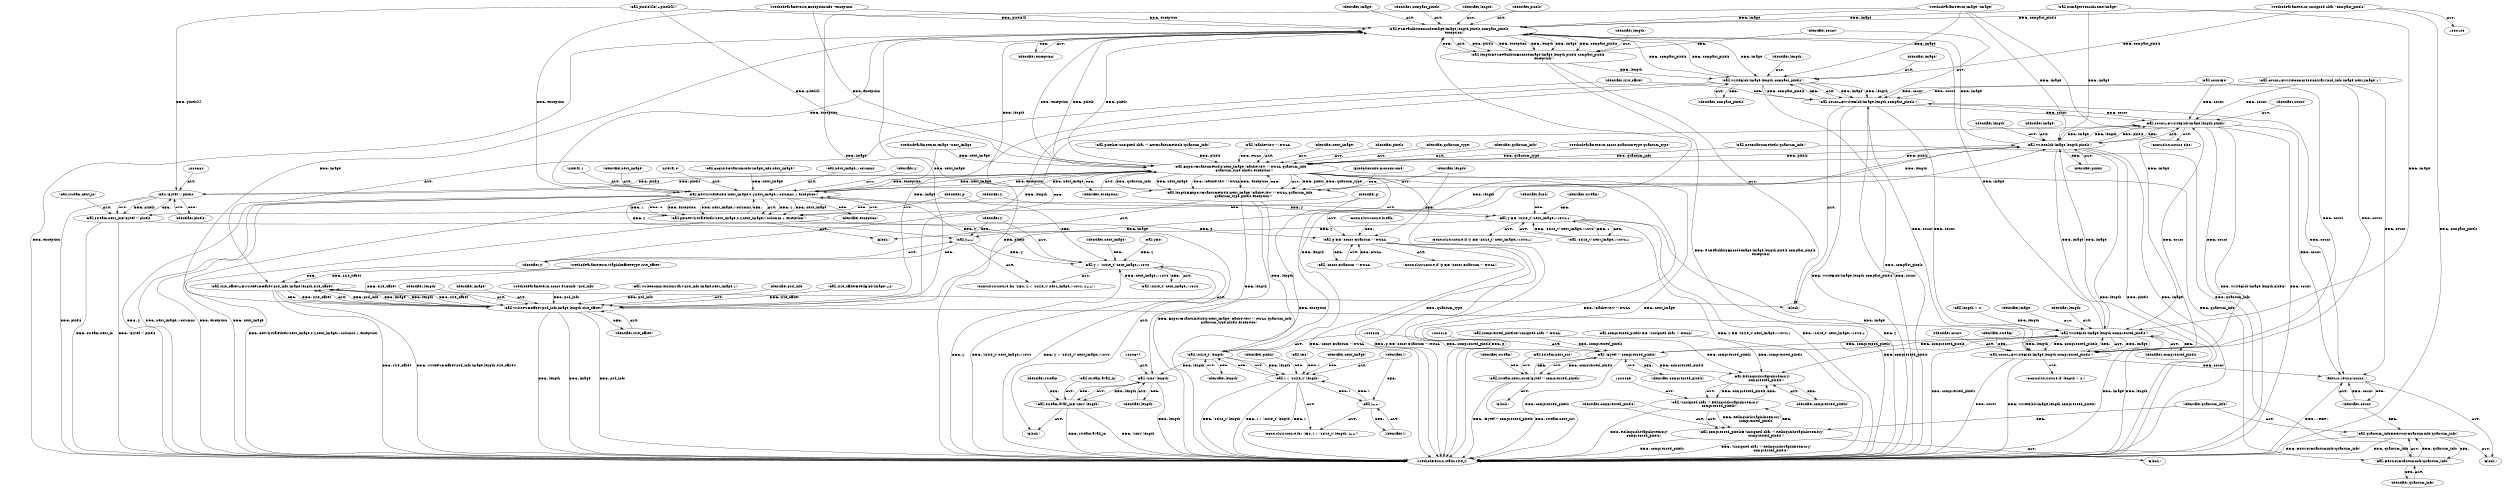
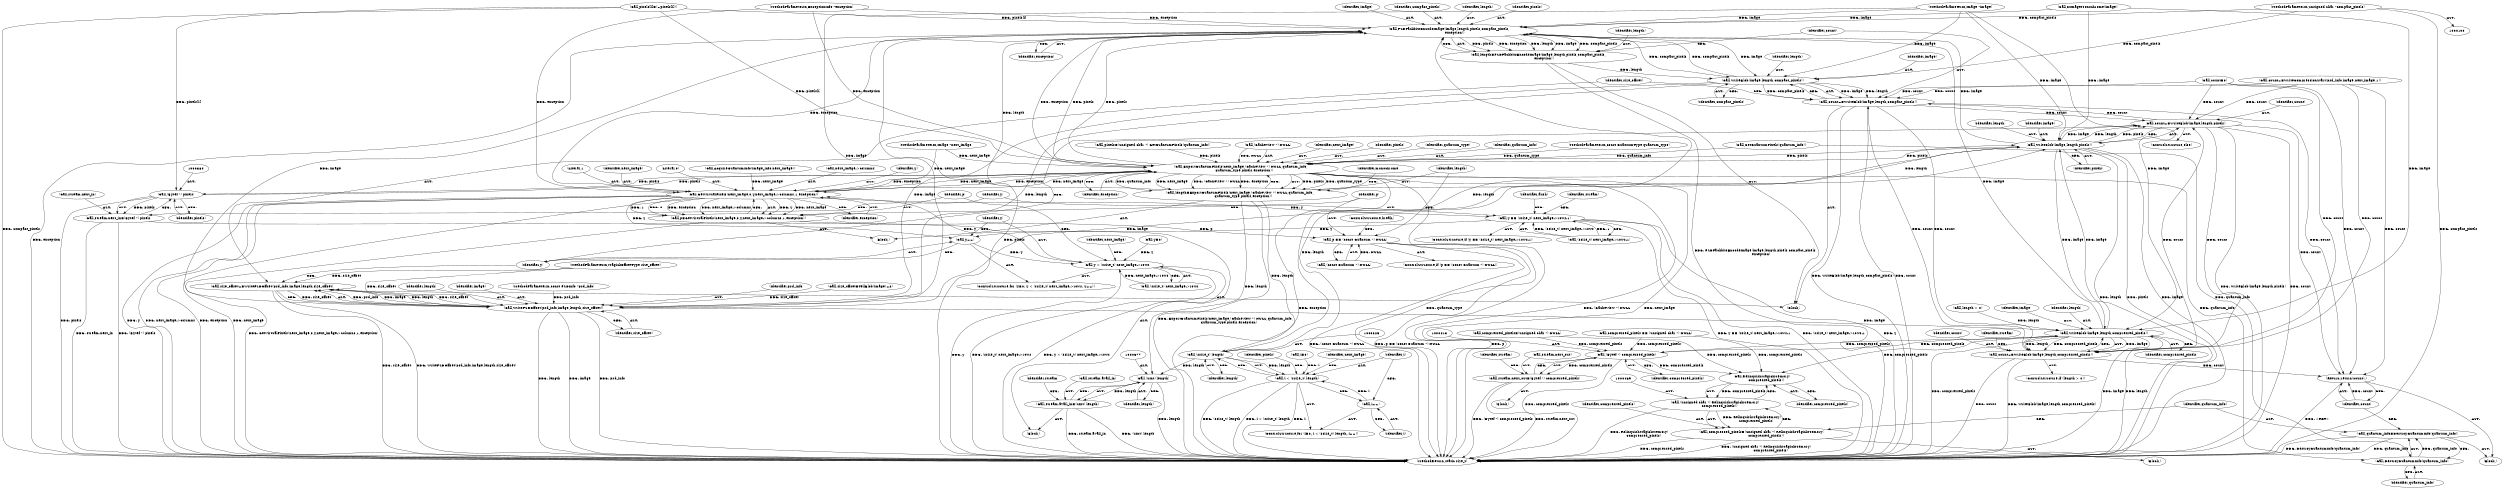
  digraph {
    n1 [label="(MethodParameterIn,unsigned char *compact_pixels)"]
    n2 [label="(Call,PSDPackbitsEncodeImage(image,length,pixels,compact_pixels,\n          exception))"]
    n3 [label="(Call,WriteBlob(image,length,compact_pixels))"]
    n4 [label="(MethodReturn,static size_t)"]
    1000100
    n6 [label="(Call,GetVirtualPixels(next_image,0,y,next_image->columns,1,exception))"]
    n7 [label="(Call,ExportQuantumPixels(next_image,(CacheView *) NULL,quantum_info,\n      quantum_type,pixels,exception))"]
    n8 [label="(Call,length=PSDPackbitsEncodeImage(image,length,pixels,compact_pixels,\n          exception))"]
    n9 [label="(Identifier,exception)"]
    n10 [label="(Call,count+=WriteBlob(image,length,compact_pixels))"]
    n11 [label="(Call,WritePSDOffset(psd_info,image,length,size_offset))"]
    n12 [label="(Identifier,compact_pixels)"]
    n13 [label="(Call,y++)"]
    n14 [label="(Call,p=GetVirtualPixels(next_image,0,y,next_image->columns,1,exception))"]
    n15 [label="(Call,y == (ssize_t) next_image->rows-1)"]
    n16 [label="(Identifier,exception)"]
    n17 [label="(Call,length=ExportQuantumPixels(next_image,(CacheView *) NULL,quantum_info,\n      quantum_type,pixels,exception))"]
    n18 [label="(Call,WriteBlob(image,length,pixels))"]
    n19 [label="(Call,(Bytef *) pixels)"]
    n20 [label="(Call,DestroyQuantumInfo(quantum_info))"]
    n21 [label="(Identifier,exception)"]
    n22 [label="(Block,)"]
    n23 [label="(Call,y < (ssize_t) next_image->rows)"]
    n24 [label="(Identifier,y)"]
    n25 [label="(ControlStructure,for (y=0; y < (ssize_t) next_image->rows; y++))"]
    n26 [label="(Call,p == (const Quantum *) NULL)"]
    n27 [label="(Block,)"]
    n28 [label="(ControlStructure,if (y == (ssize_t) next_image->rows-1))"]
    n29 [label="(Call,(ssize_t) next_image->rows-1)"]
    n30 [label="(Call,(ssize_t) next_image->rows)"]
    n31 [label="(Call,count+=WriteBlob(image,length,pixels))"]
    n32 [label="(Call,size_offset+=WritePSDOffset(psd_info,image,length,size_offset))"]
    n33 [label="(Call,(const Quantum *) NULL)"]
    n34 [label="(ControlStructure,if (p == (const Quantum *) NULL))"]
    n35 [label="(Call,(ssize_t) length)"]
    n36 [label="(Call,(uInt) length)"]
    n37 [label="(Call,WriteBlob(image,length,compressed_pixels))"]
    n38 [label="(Identifier,pixels)"]
    n39 [label="(Call,stream.next_in=(Bytef *) pixels)"]
    n40 [label="(Identifier,pixels)"]
    n41 [label="(Call,quantum_info=DestroyQuantumInfo(quantum_info))"]
    n42 [label="(Identifier,quantum_info)"]
    n43 [label="(Call,i < (ssize_t) length)"]
    n44 [label="(Identifier,length)"]
    n45 [label="(Call,stream.avail_in=(uInt) length)"]
    n46 [label="(Identifier,length)"]
    n47 [label="(Call,i++)"]
    n48 [label="(ControlStructure,for (i=0; i < (ssize_t) length; i++))"]
    n49 [label="(Identifier,i)"]
    n50 [label="(Block,)"]
    n51 [label="(Call,(Bytef *) compressed_pixels)"]
    n52 [label="(Call,RelinquishMagickMemory(\n        compressed_pixels))"]
    n53 [label="(Call,count+=WriteBlob(image,length,compressed_pixels))"]
    n54 [label="(Identifier,compressed_pixels)"]
    n55 [label="(Return,return(count);)"]
    n56 [label="(ControlStructure,else)"]
    n57 [label="(Call,stream.next_out=(Bytef *) compressed_pixels)"]
    n58 [label="(Identifier,compressed_pixels)"]
    n59 [label="(Call,(unsigned char *) RelinquishMagickMemory(\n        compressed_pixels))"]
    n60 [label="(Identifier,compressed_pixels)"]
    n61 [label="(ControlStructure,if (length > 0))"]
    n62 [label="(Block,)"]
    n63 [label="(Call,compressed_pixels=(unsigned char *) RelinquishMagickMemory(\n        compressed_pixels))"]
    n64 [label="(Block,)"]
    n65 [label="(Block,)"]
    n66 [label="(Identifier,count)"]
    n67 [label="(Identifier,size_offset)"]
    n68 [label="(Identifier,y)"]
    n69 [label="(Call,y=0)"]
    n70 [label="(ControlStructure,break;)"]
    n71 [label="(Identifier,quantum_info)"]
    n72 [label="(Call,size_offset=TellBlob(image)+2)"]
    n73 [label="(Identifier,p)"]
    n74 [label="(Identifier,length)"]
    n75 [label="(Identifier,pixels)"]
    n76 [label="(MethodParameterIn,ExceptionInfo *exception)"]
    n77 [label="(Identifier,length)"]
-   n78 [label="(ExceptionInfo,monochrome)"]
+   n78 [label="(Identifier,monochrome)"]
    n79 [label="(Call,count=0)"]
    n80 [label="(Identifier,next_image)"]
    n81 [label="(Identifier,image)"]
    n82 [label="(Call,pixels[i]=(~pixels[i]))"]
    n83 [label="(Call,compressed_pixels=(unsigned char *) NULL)"]
    n84 [label="(Identifier,p)"]
    n85 [label="(Identifier,stream)"]
    n86 [label="(Call,length > 0)"]
    n87 [label="(Call,compressed_pixels == (unsigned char *) NULL)"]
    n88 [label="(Identifier,image)"]
    n89 [label="(MethodParameterIn,const QuantumType quantum_type)"]
    n90 [label="(Identifier,stream)"]
    n91 [label="(Call,pixels=(unsigned char *) GetQuantumPixels(quantum_info))"]
    n92 [label="(MethodParameterIn,MagickOffsetType size_offset)"]
    n93 [label="(Identifier,next_image)"]
    n94 [label="(Identifier,i)"]
    n95 [label="(Identifier,count)"]
    n96 [label="(Identifier,count)"]
    n97 [label="(Identifier,stream)"]
    n98 [label="(Identifier,image)"]
    n99 [label="(MethodParameterIn,Image *next_image)"]
    n100 [label="(Identifier,length)"]
    n101 [label="(Identifier,length)"]
    n102 [label="(Call,stream.next_out)"]
    n103 [label="(Call,next_image->columns)"]
    n104 [label="(Call,stream.next_in)"]
    n105 [label="(Identifier,length)"]
    n106 [label="(Identifier,y)"]
    n107 [label="(MethodParameterIn,const PSDInfo *psd_info)"]
    n108 [label="(Identifier,image)"]
    n109 [label="(Identifier,compact_pixels)"]
    n110 [label="(Identifier,length)"]
    n111 [label="(Identifier,compressed_pixels)"]
-   n112 [label="(Call,WriteCompressionStart(psd_info,image,next_image,1))"]
    n113 [label="(Call,GetQuantumPixels(quantum_info))"]
    n114 [label="(Identifier,count)"]
    n115 [label="(Identifier,y)"]
    n116 [label="(Identifier,length)"]
    n117 [label="(Literal,1)"]
    n118 [label="(Identifier,next_image)"]
    n119 [label="(Literal,0)"]
    n120 [label="(Identifier,pixels)"]
    n121 [label="(Identifier,image)"]
    n122 [label="(Call,count+=WriteCompressionStart(psd_info,image,next_image,1))"]
    n123 [label="(Identifier,quantum_type)"]
    n124 [label="(Call,AcquireQuantumInfo(image_info,next_image))"]
    n125 [label="(Identifier,next_image)"]
    n126 [label="(Identifier,flush)"]
    n127 [label="(MethodParameterIn,Image *image)"]
    n128 [label="(Identifier,size_offset)"]
    n129 [label="(Call,stream.avail_in)"]
    n130 [label="(Identifier,pixels)"]
    n131 [label="(Call,i=0)"]
    n132 [label="(Identifier,psd_info)"]
    n133 [label="(Call,(CacheView *) NULL)"]
    n134 [label="(Call,IsImageMonochrome(image))"]
    n135 [label="(Identifier,stream)"]
    n136 [label="(Identifier,quantum_info)"]
    1000325
    1000377
    1000413
    1000469
    1000384
    n1 -> n2 [label="DDG: compact_pixels"]
    n1 -> n3 [label="DDG: compact_pixels"]
    n1 -> n4 [label="DDG: compact_pixels"]
    n1 -> 1000100 [label="AST: "]
    n2 -> n3 [label="DDG: image"]
    n2 -> n3 [label="DDG: compact_pixels"]
    n2 -> n4 [label="DDG: pixels"]
    n2 -> n4 [label="DDG: exception"]
    n2 -> n6 [label="DDG: exception"]
    n2 -> n7 [label="DDG: pixels"]
    n2 -> n8 [label="AST: "]
    n2 -> n8 [label="DDG: pixels"]
    n2 -> n8 [label="DDG: exception"]
    n2 -> n8 [label="DDG: length"]
    n2 -> n8 [label="DDG: image"]
    n2 -> n8 [label="DDG: compact_pixels"]
    n2 -> n9 [label="CFG: "]
    n3 -> n2 [label="DDG: compact_pixels"]
-   n3 -> n4 [label="DDG: compact_pixels"]
+   n82 -> n4 [label="DDG: compact_pixels"]
    n3 -> n10 [label="AST: "]
    n3 -> n10 [label="DDG: image"]
    n3 -> n10 [label="DDG: length"]
    n3 -> n10 [label="DDG: compact_pixels"]
    n3 -> n11 [label="DDG: image"]
    n3 -> n11 [label="DDG: length"]
    n3 -> n12 [label="CFG: "]
    n6 -> n4 [label="DDG: next_image->columns"]
    n6 -> n4 [label="DDG: y"]
    n6 -> n4 [label="DDG: exception"]
    n6 -> n4 [label="DDG: next_image"]
    n6 -> n7 [label="DDG: next_image"]
    n6 -> n7 [label="DDG: exception"]
    n6 -> n13 [label="DDG: y"]
    n6 -> n14 [label="AST: "]
    n6 -> n14 [label="DDG: y"]
    n6 -> n14 [label="DDG: next_image"]
    n6 -> n14 [label="DDG: 1"]
    n6 -> n14 [label="DDG: 0"]
    n6 -> n14 [label="DDG: exception"]
    n6 -> n14 [label="DDG: next_image->columns"]
    n6 -> n15 [label="DDG: y"]
    n6 -> n16 [label="CFG: "]
    n7 -> n2 [label="DDG: pixels"]
    n7 -> n2 [label="DDG: exception"]
    n7 -> n4 [label="DDG: exception"]
    n7 -> n4 [label="DDG: quantum_type"]
    n7 -> n4 [label="DDG: (CacheView *) NULL"]
    n7 -> n4 [label="DDG: next_image"]
    n7 -> n6 [label="DDG: next_image"]
    n7 -> n6 [label="DDG: exception"]
    n7 -> n17 [label="AST: "]
    n7 -> n17 [label="DDG: pixels"]
    n7 -> n17 [label="DDG: quantum_type"]
    n7 -> n17 [label="DDG: quantum_info"]
    n7 -> n17 [label="DDG: next_image"]
    n7 -> n17 [label="DDG: (CacheView *) NULL"]
    n7 -> n17 [label="DDG: exception"]
    n7 -> n18 [label="DDG: pixels"]
    n7 -> n19 [label="DDG: pixels"]
    n7 -> n20 [label="DDG: quantum_info"]
    n7 -> n21 [label="CFG: "]
    n8 -> n2 [label="CFG: "]
    n8 -> n3 [label="DDG: length"]
    n8 -> n4 [label="DDG: PSDPackbitsEncodeImage(image,length,pixels,compact_pixels,\n          exception)"]
    n8 -> n22 [label="AST: "]
    n9 -> n2 [label="AST: "]
    n10 -> n3 [label="CFG: "]
    n10 -> n4 [label="DDG: WriteBlob(image,length,compact_pixels)"]
    n10 -> n4 [label="DDG: count"]
    n10 -> n22 [label="AST: "]
    n10 -> n31 [label="DDG: count"]
    n10 -> n53 [label="DDG: count"]
    n10 -> n55 [label="DDG: count"]
    n11 -> n2 [label="DDG: image"]
    n11 -> n4 [label="DDG: image"]
    n11 -> n4 [label="DDG: psd_info"]
    n11 -> n4 [label="DDG: length"]
    n11 -> n18 [label="DDG: image"]
    n11 -> n32 [label="AST: "]
    n11 -> n32 [label="DDG: psd_info"]
    n11 -> n32 [label="DDG: image"]
    n11 -> n32 [label="DDG: length"]
    n11 -> n32 [label="DDG: size_offset"]
    n11 -> n37 [label="DDG: image"]
    n11 -> n67 [label="CFG: "]
    n12 -> n3 [label="AST: "]
    n13 -> n23 [label="DDG: y"]
    n13 -> n24 [label="CFG: "]
    n13 -> n25 [label="AST: "]
    n14 -> n4 [label="DDG: GetVirtualPixels(next_image,0,y,next_image->columns,1,exception)"]
    n14 -> n6 [label="CFG: "]
    n14 -> n26 [label="DDG: p"]
    n14 -> n27 [label="AST: "]
    n15 -> n4 [label="DDG: (ssize_t) next_image->rows-1"]
    n15 -> n4 [label="DDG: y"]
    n15 -> n4 [label="DDG: y == (ssize_t) next_image->rows-1"]
    n15 -> n13 [label="DDG: y"]
    n15 -> n28 [label="AST: "]
    n15 -> n29 [label="CFG: "]
    n16 -> n6 [label="AST: "]
    n17 -> n2 [label="DDG: length"]
    n17 -> n4 [label="DDG: ExportQuantumPixels(next_image,(CacheView *) NULL,quantum_info,\n      quantum_type,pixels,exception)"]
    n17 -> n7 [label="CFG: "]
    n17 -> n18 [label="DDG: length"]
    n17 -> n27 [label="AST: "]
    n17 -> n35 [label="DDG: length"]
    n17 -> n36 [label="DDG: length"]
    n18 -> n2 [label="DDG: image"]
    n18 -> n4 [label="DDG: length"]
    n18 -> n4 [label="DDG: pixels"]
    n18 -> n4 [label="DDG: image"]
    n18 -> n7 [label="DDG: pixels"]
    n18 -> n31 [label="AST: "]
    n18 -> n31 [label="DDG: image"]
    n18 -> n31 [label="DDG: length"]
    n18 -> n31 [label="DDG: pixels"]
    n18 -> n37 [label="DDG: image"]
    n18 -> n38 [label="CFG: "]
    n19 -> n4 [label="DDG: pixels"]
    n19 -> n7 [label="DDG: pixels"]
    n19 -> n39 [label="AST: "]
    n19 -> n39 [label="DDG: pixels"]
    n19 -> n40 [label="CFG: "]
    n20 -> n41 [label="AST: "]
    n20 -> n41 [label="DDG: quantum_info"]
    n20 -> n42 [label="CFG: "]
    n21 -> n7 [label="AST: "]
    n23 -> n4 [label="DDG: y < (ssize_t) next_image->rows"]
    n23 -> n4 [label="DDG: y"]
    n23 -> n4 [label="DDG: (ssize_t) next_image->rows"]
    n23 -> n6 [label="DDG: y"]
    n23 -> n25 [label="AST: "]
    n23 -> n30 [label="CFG: "]
    n24 -> n13 [label="AST: "]
    n24 -> n31 [label="CFG: "]
    n24 -> n32 [label="CFG: "]
    n26 -> n4 [label="DDG: p"]
    n26 -> n4 [label="DDG: (const Quantum *) NULL"]
    n26 -> n4 [label="DDG: p == (const Quantum *) NULL"]
    n26 -> n33 [label="CFG: "]
    n26 -> n34 [label="AST: "]
    n29 -> n15 [label="AST: "]
    n29 -> n15 [label="DDG: (ssize_t) next_image->rows"]
    n29 -> n15 [label="DDG: 1"]
    n30 -> n23 [label="AST: "]
    n30 -> n23 [label="DDG: next_image->rows"]
    n31 -> n4 [label="DDG: WriteBlob(image,length,pixels)"]
    n31 -> n4 [label="DDG: count"]
    n31 -> n10 [label="DDG: count"]
    n31 -> n18 [label="CFG: "]
    n31 -> n53 [label="DDG: count"]
    n31 -> n55 [label="DDG: count"]
    n31 -> n56 [label="AST: "]
    n32 -> n4 [label="DDG: size_offset"]
    n32 -> n4 [label="DDG: WritePSDOffset(psd_info,image,length,size_offset)"]
    n32 -> n11 [label="CFG: "]
    n32 -> n11 [label="DDG: size_offset"]
    n32 -> n22 [label="AST: "]
    n33 -> n26 [label="AST: "]
    n33 -> n26 [label="DDG: NULL"]
    n35 -> n2 [label="DDG: length"]
    n35 -> n18 [label="DDG: length"]
    n35 -> n36 [label="DDG: length"]
    n35 -> n43 [label="AST: "]
    n35 -> n43 [label="DDG: length"]
    n35 -> n44 [label="CFG: "]
    n36 -> n4 [label="DDG: length"]
    n36 -> n45 [label="AST: "]
    n36 -> n45 [label="DDG: length"]
    n36 -> n46 [label="CFG: "]
    n37 -> n2 [label="DDG: image"]
    n37 -> n4 [label="DDG: length"]
    n37 -> n4 [label="DDG: compressed_pixels"]
    n37 -> n4 [label="DDG: image"]
    n37 -> n18 [label="DDG: image"]
    n37 -> n51 [label="DDG: compressed_pixels"]
    n37 -> n52 [label="DDG: compressed_pixels"]
    n37 -> n53 [label="AST: "]
    n37 -> n53 [label="DDG: image"]
    n37 -> n53 [label="DDG: length"]
    n37 -> n53 [label="DDG: compressed_pixels"]
    n37 -> n54 [label="CFG: "]
    n38 -> n18 [label="AST: "]
    n39 -> n4 [label="DDG: (Bytef *) pixels"]
    n39 -> n4 [label="DDG: stream.next_in"]
    n39 -> n19 [label="CFG: "]
    n39 -> n50 [label="AST: "]
    n40 -> n19 [label="AST: "]
    n41 -> n4 [label="DDG: DestroyQuantumInfo(quantum_info)"]
    n41 -> n4 [label="DDG: quantum_info"]
    n41 -> n20 [label="CFG: "]
    n41 -> n65 [label="AST: "]
    n42 -> n20 [label="AST: "]
    n43 -> n4 [label="DDG: (ssize_t) length"]
    n43 -> n4 [label="DDG: i < (ssize_t) length"]
    n43 -> n4 [label="DDG: i"]
    n43 -> n35 [label="CFG: "]
-   n43 -> n47 [label="DDG: i"]
+   n43 -> n47 [label="CFG: "]
    n43 -> n48 [label="AST: "]
    n44 -> n35 [label="AST: "]
    n45 -> n4 [label="DDG: (uInt) length"]
    n45 -> n4 [label="DDG: stream.avail_in"]
    n45 -> n36 [label="CFG: "]
    n45 -> n50 [label="AST: "]
    n46 -> n36 [label="AST: "]
    n47 -> n43 [label="DDG: i"]
    n47 -> n48 [label="AST: "]
    n47 -> n49 [label="CFG: "]
    n49 -> n47 [label="AST: "]
    n51 -> n4 [label="DDG: compressed_pixels"]
    n51 -> n37 [label="DDG: compressed_pixels"]
    n51 -> n52 [label="DDG: compressed_pixels"]
    n51 -> n57 [label="AST: "]
    n51 -> n57 [label="DDG: compressed_pixels"]
    n51 -> n58 [label="CFG: "]
    n52 -> n59 [label="AST: "]
    n52 -> n59 [label="DDG: compressed_pixels"]
    n52 -> n60 [label="CFG: "]
    n53 -> n4 [label="DDG: count"]
    n53 -> n4 [label="DDG: WriteBlob(image,length,compressed_pixels)"]
    n53 -> n10 [label="DDG: count"]
    n53 -> n31 [label="DDG: count"]
    n53 -> n37 [label="CFG: "]
    n53 -> n55 [label="DDG: count"]
    n53 -> n61 [label="AST: "]
    n54 -> n37 [label="AST: "]
    n55 -> n4 [label="DDG: <RET>"]
    n55 -> n65 [label="AST: "]
    n55 -> n66 [label="CFG: "]
    n57 -> n4 [label="DDG: stream.next_out"]
    n57 -> n4 [label="DDG: (Bytef *) compressed_pixels"]
    n57 -> n51 [label="CFG: "]
    n57 -> n62 [label="AST: "]
    n58 -> n51 [label="AST: "]
    n59 -> n4 [label="DDG: RelinquishMagickMemory(\n        compressed_pixels)"]
    n59 -> n52 [label="CFG: "]
    n59 -> n63 [label="AST: "]
    n59 -> n63 [label="DDG: RelinquishMagickMemory(\n        compressed_pixels)"]
    n60 -> n52 [label="AST: "]
    n63 -> n4 [label="DDG: (unsigned char *) RelinquishMagickMemory(\n        compressed_pixels)"]
    n63 -> n4 [label="DDG: compressed_pixels"]
    n63 -> n59 [label="CFG: "]
    n63 -> n64 [label="AST: "]
    n66 -> n41 [label="CFG: "]
    n66 -> n55 [label="AST: "]
    n66 -> n55 [label="DDG: count"]
    n67 -> n11 [label="AST: "]
    n68 -> n15 [label="AST: "]
    n68 -> n39 [label="CFG: "]
    n69 -> n23 [label="DDG: y"]
    n70 -> n26 [label="CFG: "]
    n71 -> n41 [label="AST: "]
    n71 -> n63 [label="CFG: "]
    n72 -> n11 [label="DDG: size_offset"]
    n73 -> n14 [label="CFG: "]
    n73 -> n26 [label="AST: "]
    n74 -> n11 [label="AST: "]
    n75 -> n7 [label="AST: "]
    n76 -> n2 [label="DDG: exception"]
    n76 -> n6 [label="DDG: exception"]
    n76 -> n7 [label="DDG: exception"]
    n77 -> n3 [label="AST: "]
    n78 -> n17 [label="CFG: "]
    n79 -> n10 [label="DDG: count"]
    n79 -> n31 [label="DDG: count"]
    n79 -> n53 [label="DDG: count"]
+   n79 -> n55 [label="DDG: count"]
    n80 -> n43 [label="CFG: "]
    n81 -> n11 [label="AST: "]
    n82 -> n2 [label="DDG: pixels[i]"]
    n82 -> n7 [label="DDG: pixels[i]"]
    n82 -> n19 [label="DDG: pixels[i]"]
    n83 -> n51 [label="DDG: compressed_pixels"]
    n83 -> n52 [label="DDG: compressed_pixels"]
    n84 -> n14 [label="AST: "]
    n84 -> n23 [label="CFG: "]
    n85 -> n45 [label="CFG: "]
    n86 -> n37 [label="DDG: length"]
-   1000325 -> n51 [label="DDG: compressed_pixels"]
+   n87 -> n51 [label="DDG: compressed_pixels"]
    n87 -> n52 [label="DDG: compressed_pixels"]
    n88 -> n37 [label="AST: "]
    n89 -> n7 [label="DDG: quantum_type"]
    n90 -> n57 [label="CFG: "]
    n91 -> n7 [label="DDG: pixels"]
    n92 -> n11 [label="DDG: size_offset"]
    n92 -> n32 [label="DDG: size_offset"]
    n93 -> n7 [label="AST: "]
    n94 -> n43 [label="AST: "]
    n94 -> n47 [label="CFG: "]
    n95 -> n53 [label="AST: "]
    n96 -> n8 [label="CFG: "]
    n96 -> n10 [label="AST: "]
    n97 -> n53 [label="CFG: "]
    n98 -> n18 [label="AST: "]
    n99 -> n6 [label="DDG: next_image"]
    n99 -> n7 [label="DDG: next_image"]
    n100 -> n18 [label="AST: "]
    n101 -> n37 [label="AST: "]
    n102 -> n57 [label="AST: "]
    n103 -> n6 [label="AST: "]
    n104 -> n39 [label="AST: "]
    n105 -> n8 [label="AST: "]
    n106 -> n6 [label="AST: "]
    n107 -> n11 [label="DDG: psd_info"]
    n108 -> n2 [label="AST: "]
    n109 -> n2 [label="AST: "]
    n110 -> n17 [label="AST: "]
    n110 -> n26 [label="CFG: "]
    n111 -> n63 [label="AST: "]
-   n112 -> n11 [label="DDG: psd_info"]
    n113 -> n7 [label="DDG: quantum_info"]
    n113 -> n20 [label="DDG: quantum_info"]
    n114 -> n31 [label="AST: "]
    n115 -> n13 [label="CFG: "]
    n115 -> n23 [label="AST: "]
    n116 -> n2 [label="AST: "]
    n117 -> n6 [label="AST: "]
    n118 -> n6 [label="AST: "]
    n119 -> n6 [label="AST: "]
    n120 -> n2 [label="AST: "]
    n121 -> n3 [label="AST: "]
    n122 -> n10 [label="DDG: count"]
    n122 -> n31 [label="DDG: count"]
    n122 -> n53 [label="DDG: count"]
    n122 -> n55 [label="DDG: count"]
    n123 -> n7 [label="AST: "]
    n124 -> n6 [label="DDG: next_image"]
    n125 -> n23 [label="CFG: "]
    n126 -> n15 [label="CFG: "]
    n127 -> n2 [label="DDG: image"]
    n127 -> n3 [label="DDG: image"]
    n127 -> n11 [label="DDG: image"]
    n127 -> n18 [label="DDG: image"]
    n127 -> n37 [label="DDG: image"]
    n128 -> n10 [label="CFG: "]
    n128 -> n32 [label="AST: "]
    n129 -> n45 [label="AST: "]
    n130 -> n43 [label="CFG: "]
    n131 -> n43 [label="DDG: i"]
    n132 -> n11 [label="AST: "]
    n133 -> n7 [label="AST: "]
    n133 -> n7 [label="DDG: NULL"]
    n134 -> n2 [label="DDG: image"]
    n134 -> n18 [label="DDG: image"]
    n134 -> n37 [label="DDG: image"]
    n135 -> n15 [label="CFG: "]
    n136 -> n7 [label="AST: "]
    1000325 -> n35 [label="AST: "]
    1000377 -> n36 [label="AST: "]
    1000413 -> n51 [label="AST: "]
    1000469 -> n59 [label="AST: "]
    1000384 -> n19 [label="AST: "]
  }
